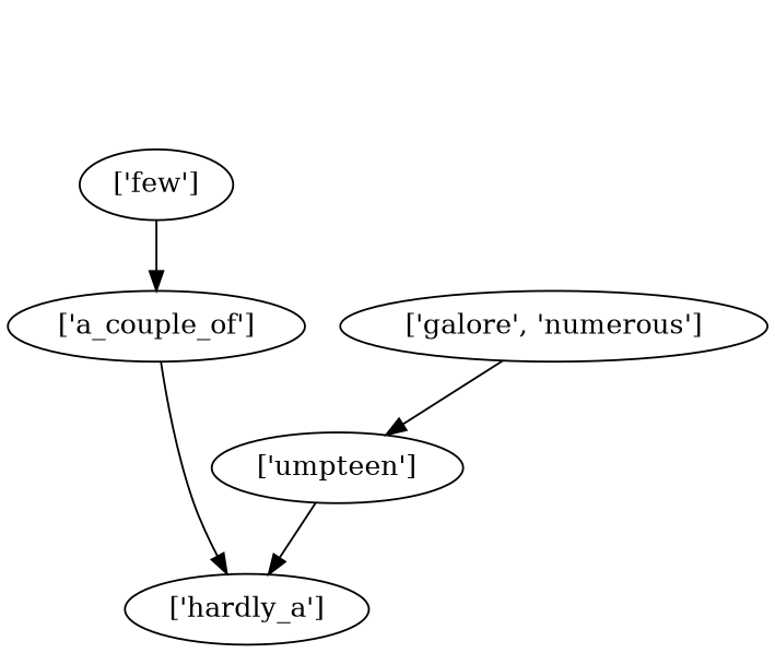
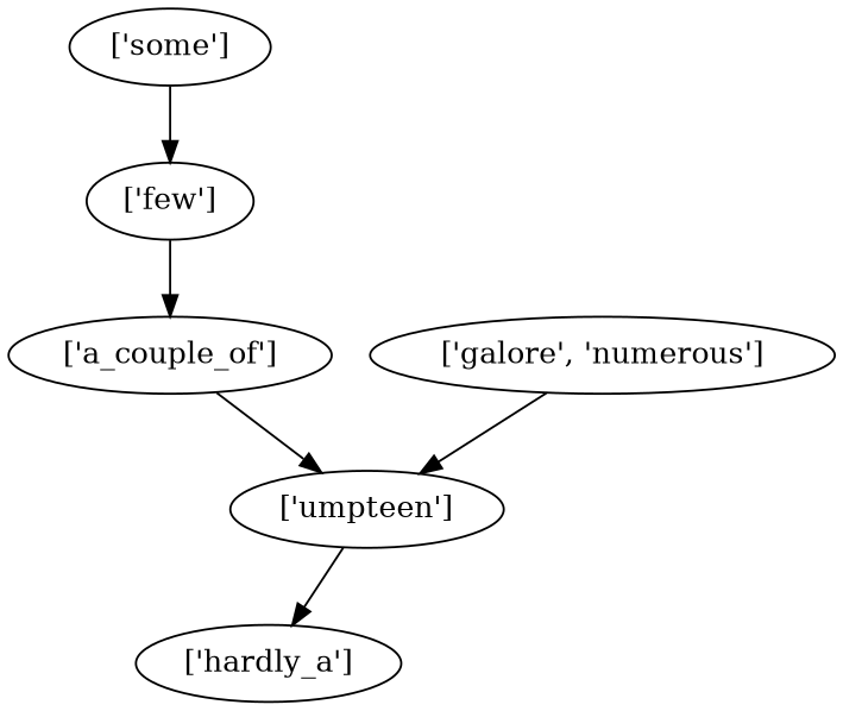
  strict digraph {
+   "['some']"
    "['few']"
    "['a_couple_of']"
    "['hardly_a']"
    "['galore', 'numerous']"
    "['umpteen']"
+   "['some']" -> "['few']"
    "['few']" -> "['a_couple_of']"
-   "['a_couple_of']" -> "['hardly_a']"
+   "['a_couple_of']" -> "['umpteen']"
    "['galore', 'numerous']" -> "['umpteen']"
    "['umpteen']" -> "['hardly_a']"
  }
